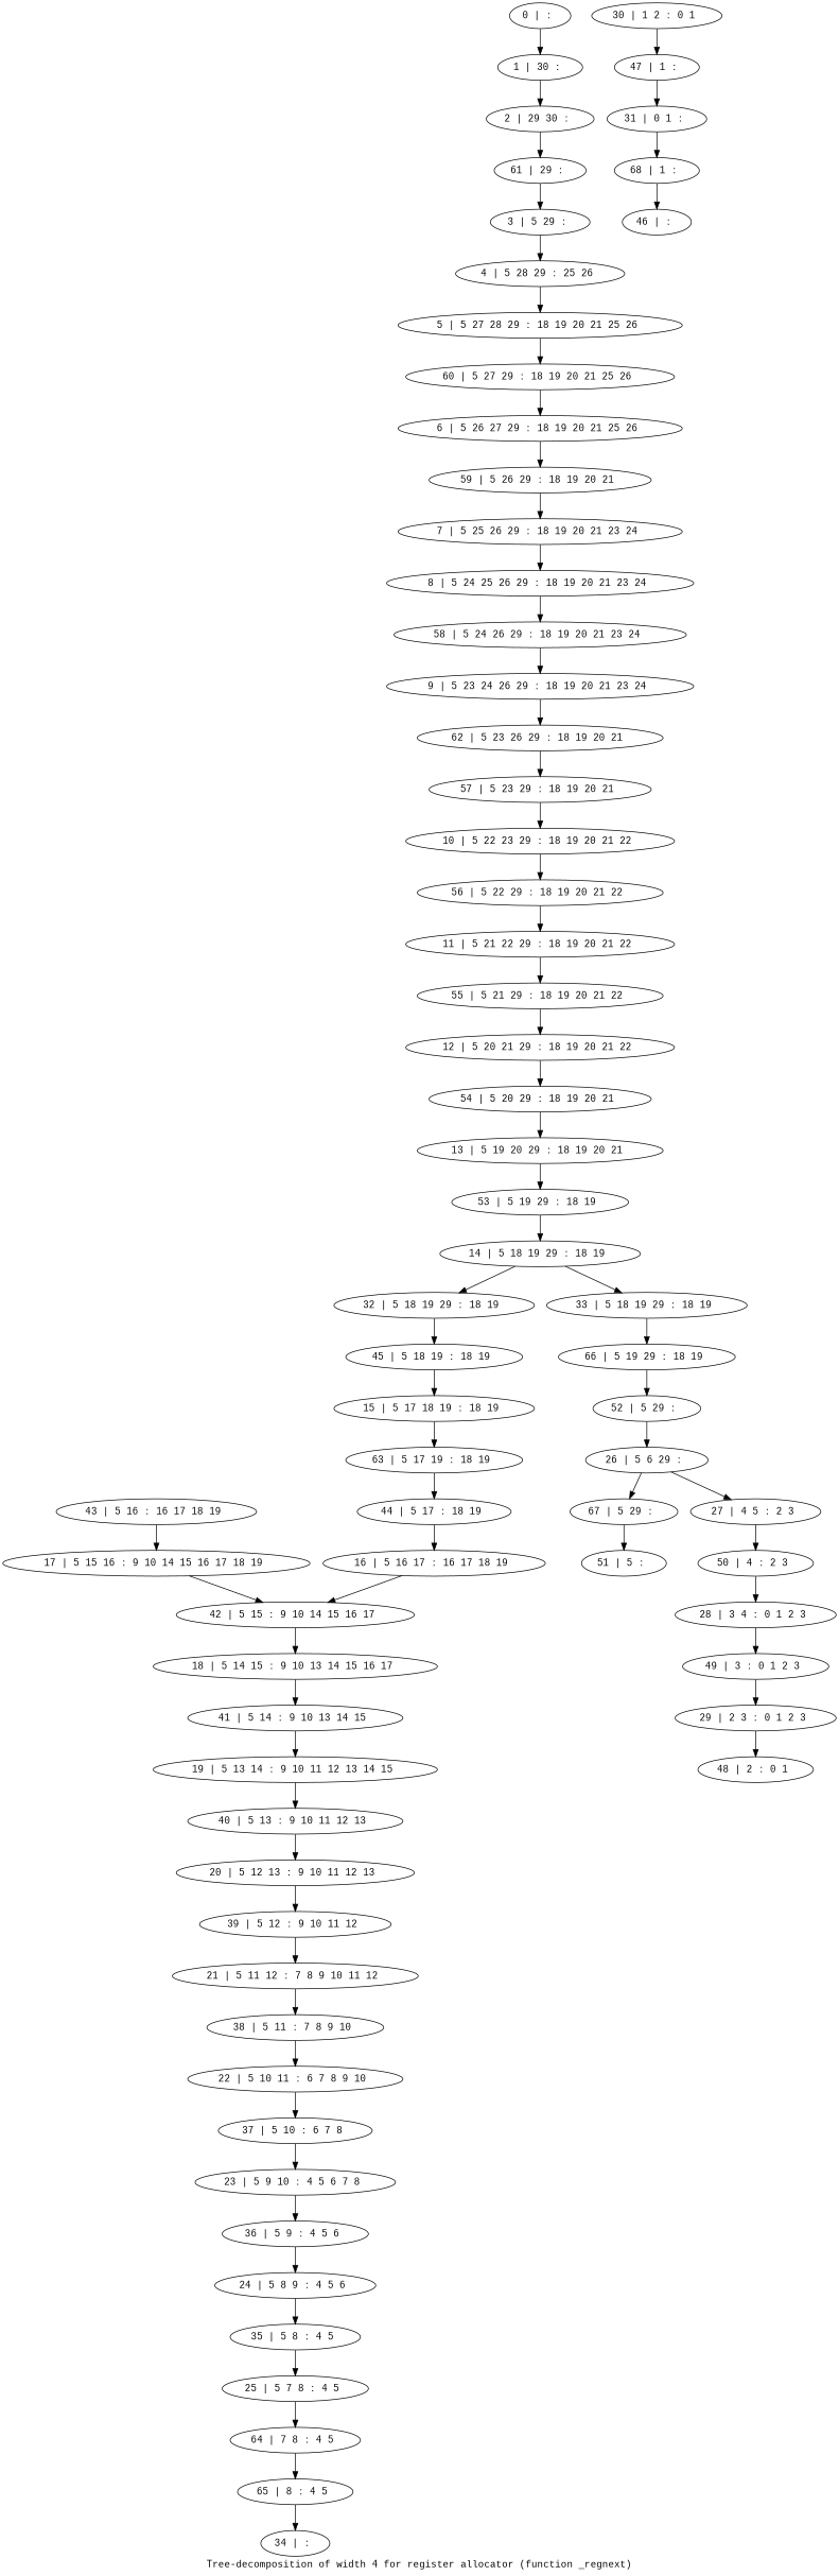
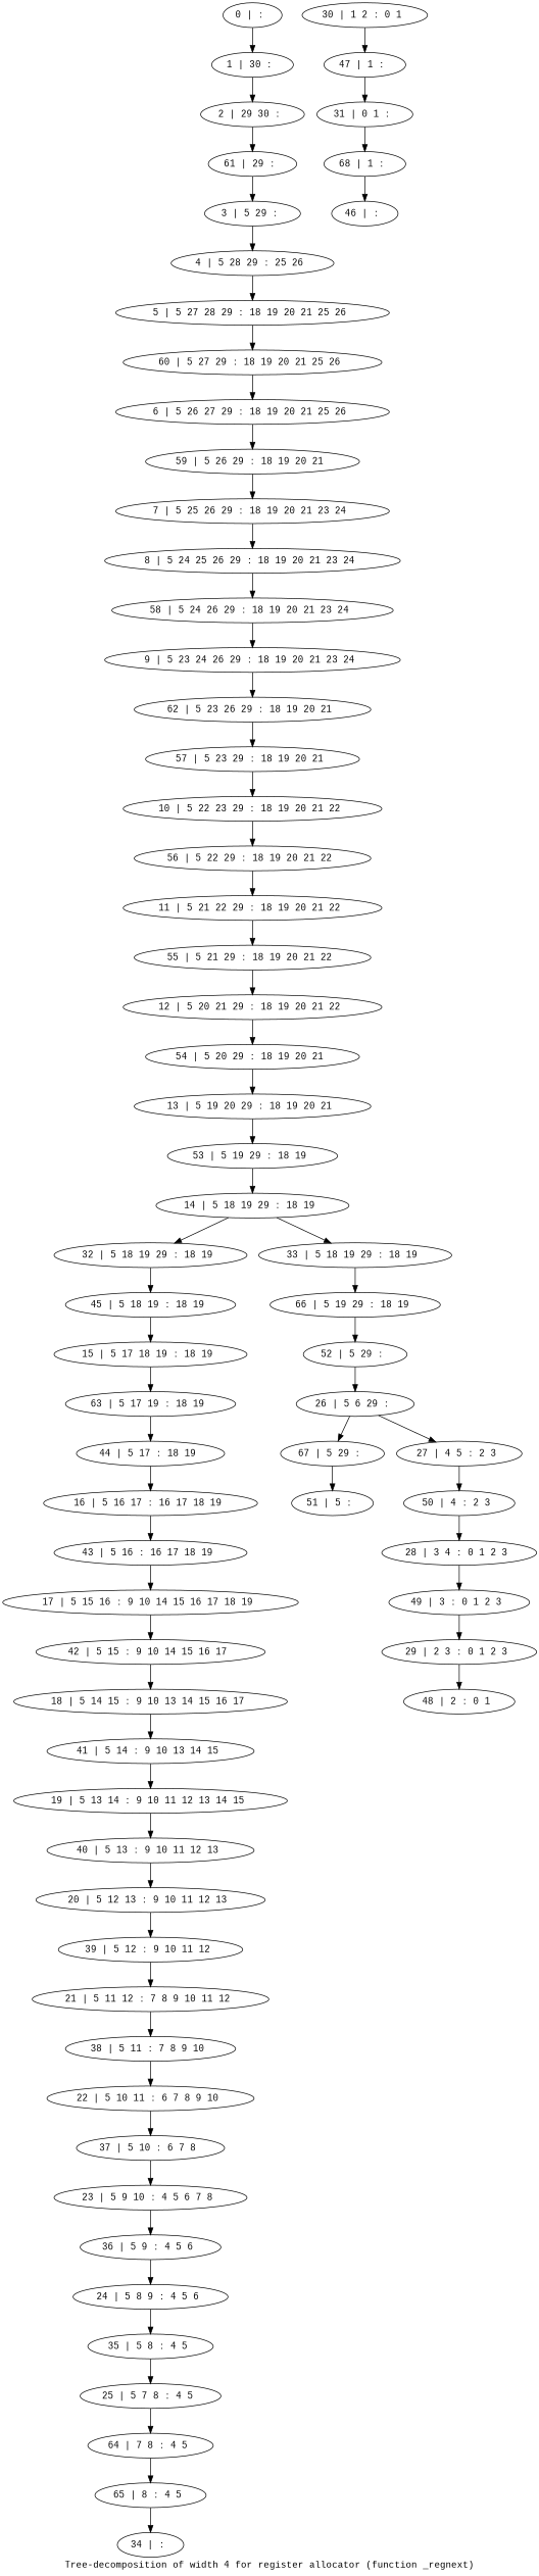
  digraph {
    fontname="Liberation Mono"
    label="Tree-decomposition of width 4 for register allocator (function _regnext)"
    node [fontname="Liberation Mono"]
    edge [fontname="Liberation Mono"]
    n1 [label="0 | : "]
    n2 [label="1 | 30 : "]
    n3 [label="2 | 29 30 : "]
    n4 [label="61 | 29 : "]
    n5 [label="3 | 5 29 : "]
    n6 [label="4 | 5 28 29 : 25 26 "]
    n7 [label="5 | 5 27 28 29 : 18 19 20 21 25 26 "]
    n8 [label="60 | 5 27 29 : 18 19 20 21 25 26 "]
    n9 [label="6 | 5 26 27 29 : 18 19 20 21 25 26 "]
    n10 [label="59 | 5 26 29 : 18 19 20 21 "]
    n11 [label="7 | 5 25 26 29 : 18 19 20 21 23 24 "]
    n12 [label="8 | 5 24 25 26 29 : 18 19 20 21 23 24 "]
    n13 [label="58 | 5 24 26 29 : 18 19 20 21 23 24 "]
    n14 [label="9 | 5 23 24 26 29 : 18 19 20 21 23 24 "]
    n15 [label="62 | 5 23 26 29 : 18 19 20 21 "]
    n16 [label="57 | 5 23 29 : 18 19 20 21 "]
    n17 [label="10 | 5 22 23 29 : 18 19 20 21 22 "]
    n18 [label="56 | 5 22 29 : 18 19 20 21 22 "]
    n19 [label="11 | 5 21 22 29 : 18 19 20 21 22 "]
    n20 [label="55 | 5 21 29 : 18 19 20 21 22 "]
    n21 [label="12 | 5 20 21 29 : 18 19 20 21 22 "]
    n22 [label="54 | 5 20 29 : 18 19 20 21 "]
    n23 [label="13 | 5 19 20 29 : 18 19 20 21 "]
    n24 [label="53 | 5 19 29 : 18 19 "]
    n25 [label="14 | 5 18 19 29 : 18 19 "]
    n26 [label="32 | 5 18 19 29 : 18 19 "]
    n27 [label="33 | 5 18 19 29 : 18 19 "]
    n28 [label="45 | 5 18 19 : 18 19 "]
    n29 [label="66 | 5 19 29 : 18 19 "]
    n30 [label="15 | 5 17 18 19 : 18 19 "]
    n31 [label="63 | 5 17 19 : 18 19 "]
    n32 [label="44 | 5 17 : 18 19 "]
    n33 [label="16 | 5 16 17 : 16 17 18 19 "]
    n34 [label="43 | 5 16 : 16 17 18 19 "]
    n35 [label="17 | 5 15 16 : 9 10 14 15 16 17 18 19 "]
    n36 [label="42 | 5 15 : 9 10 14 15 16 17 "]
    n37 [label="18 | 5 14 15 : 9 10 13 14 15 16 17 "]
    n38 [label="41 | 5 14 : 9 10 13 14 15 "]
    n39 [label="19 | 5 13 14 : 9 10 11 12 13 14 15 "]
    n40 [label="40 | 5 13 : 9 10 11 12 13 "]
    n41 [label="20 | 5 12 13 : 9 10 11 12 13 "]
    n42 [label="39 | 5 12 : 9 10 11 12 "]
    n43 [label="21 | 5 11 12 : 7 8 9 10 11 12 "]
    n44 [label="38 | 5 11 : 7 8 9 10 "]
    n45 [label="22 | 5 10 11 : 6 7 8 9 10 "]
    n46 [label="37 | 5 10 : 6 7 8 "]
    n47 [label="23 | 5 9 10 : 4 5 6 7 8 "]
    n48 [label="36 | 5 9 : 4 5 6 "]
    n49 [label="24 | 5 8 9 : 4 5 6 "]
    n50 [label="35 | 5 8 : 4 5 "]
    n51 [label="25 | 5 7 8 : 4 5 "]
    n52 [label="64 | 7 8 : 4 5 "]
    n53 [label="65 | 8 : 4 5 "]
    n54 [label="26 | 5 6 29 : "]
    n55 [label="67 | 5 29 : "]
    n56 [label="27 | 4 5 : 2 3 "]
    n57 [label="51 | 5 : "]
    n58 [label="50 | 4 : 2 3 "]
    n59 [label="28 | 3 4 : 0 1 2 3 "]
    n60 [label="49 | 3 : 0 1 2 3 "]
    n61 [label="29 | 2 3 : 0 1 2 3 "]
    n62 [label="48 | 2 : 0 1 "]
    n63 [label="30 | 1 2 : 0 1 "]
    n64 [label="47 | 1 : "]
    n65 [label="31 | 0 1 : "]
    n66 [label="68 | 1 : "]
    n67 [label="46 | : "]
    n68 [label="52 | 5 29 : "]
    n69 [label="34 | : "]
    n1 -> n2
    n2 -> n3
    n3 -> n4
    n4 -> n5
    n5 -> n6
    n6 -> n7
    n7 -> n8
    n8 -> n9
    n9 -> n10
    n10 -> n11
    n11 -> n12
    n12 -> n13
    n13 -> n14
    n14 -> n15
    n15 -> n16
    n16 -> n17
    n17 -> n18
    n18 -> n19
    n19 -> n20
    n20 -> n21
    n21 -> n22
    n22 -> n23
    n23 -> n24
    n24 -> n25
    n25 -> n26
    n25 -> n27
    n26 -> n28
    n27 -> n29
    n28 -> n30
    n29 -> n68
    n30 -> n31
    n31 -> n32
    n32 -> n33
-   n33 -> n36
+   n33 -> n34
    n34 -> n35
    n35 -> n36
    n36 -> n37
    n37 -> n38
    n38 -> n39
    n39 -> n40
    n40 -> n41
    n41 -> n42
    n42 -> n43
    n43 -> n44
    n44 -> n45
    n45 -> n46
    n46 -> n47
    n47 -> n48
    n48 -> n49
    n49 -> n50
    n50 -> n51
    n51 -> n52
    n52 -> n53
    n53 -> n69
    n54 -> n55
    n54 -> n56
    n55 -> n57
    n56 -> n58
    n58 -> n59
    n59 -> n60
    n60 -> n61
    n61 -> n62
    n63 -> n64
    n64 -> n65
    n65 -> n66
    n66 -> n67
    n68 -> n54
  }
